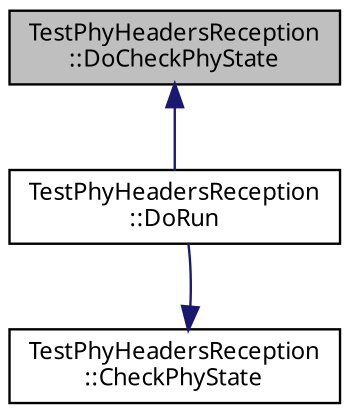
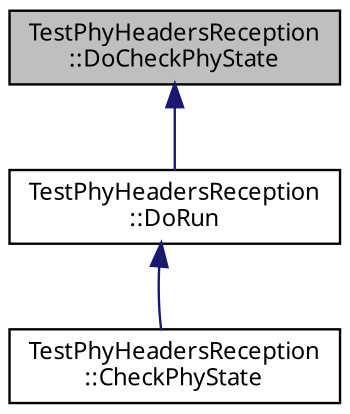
  digraph {
    fontname="Noto Sans"
    rankdir=TB
    node [color=black fillcolor=white fontname="Noto Sans" fontsize=10 shape=record style=filled]
    edge [color=midnightblue dir=back fontname="Noto Sans" fontsize=10 labelfontname=Helvetica labelfontsize=10 style=solid]
    n1 [fillcolor=grey75 fontcolor=black height=0.2 label="TestPhyHeadersReception\l::DoCheckPhyState" width=0.4]
    n2 [height=0.2 label="TestPhyHeadersReception\l::DoRun" width=0.4]
    n3 [height=0.2 label="TestPhyHeadersReception\l::CheckPhyState" width=0.4]
    n1 -> n2
-   n3 -> n2
+   n2 -> n3
  }
